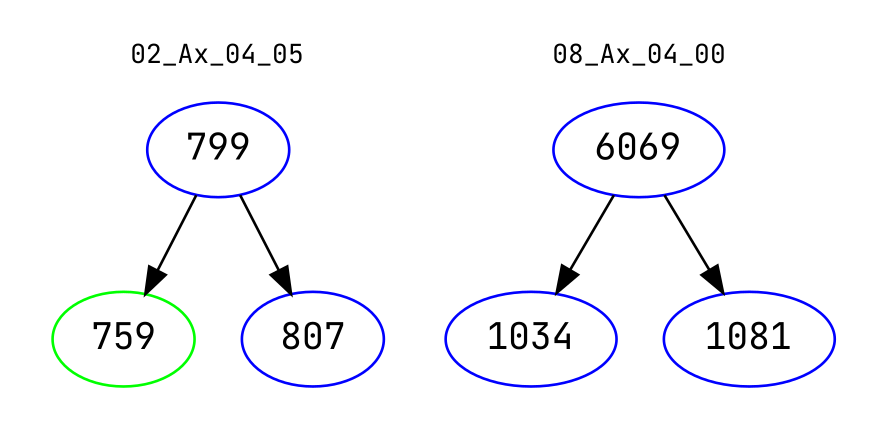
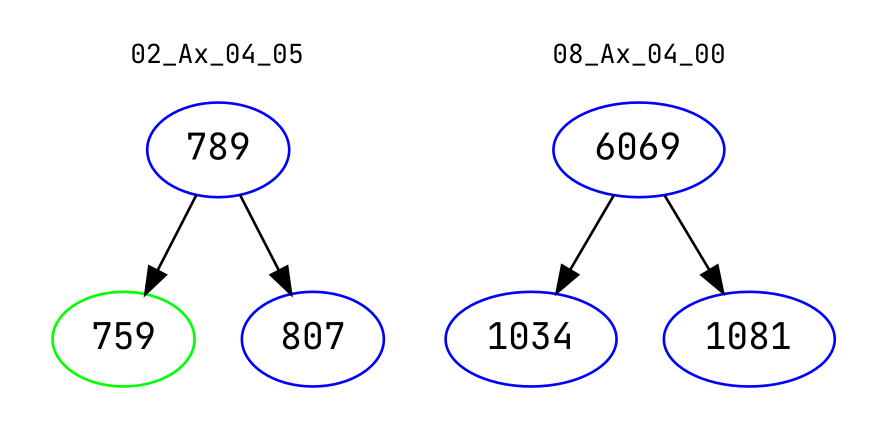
  digraph {
    fontname="JetBrains Mono"
    node [color=blue fontname="JetBrains Mono"]
    edge [color=black fontname="JetBrains Mono"]
-   n1 [label=799]
+   n1 [label=789]
    n2 [color=green label=759]
    n3 [label=807]
    n4 [label=6069]
    n5 [label=1034]
    n6 [label=1081]
    subgraph cluster_1 {
      color=white
      fontsize=10
      label="02_Ax_04_05"
      n1
      n2
      n3
    }
    subgraph cluster_2 {
      color=white
      fontsize=10
      label="08_Ax_04_00"
      n4
      n5
      n6
    }
    n1 -> n2
    n1 -> n3
    n4 -> n5
    n4 -> n6
  }
